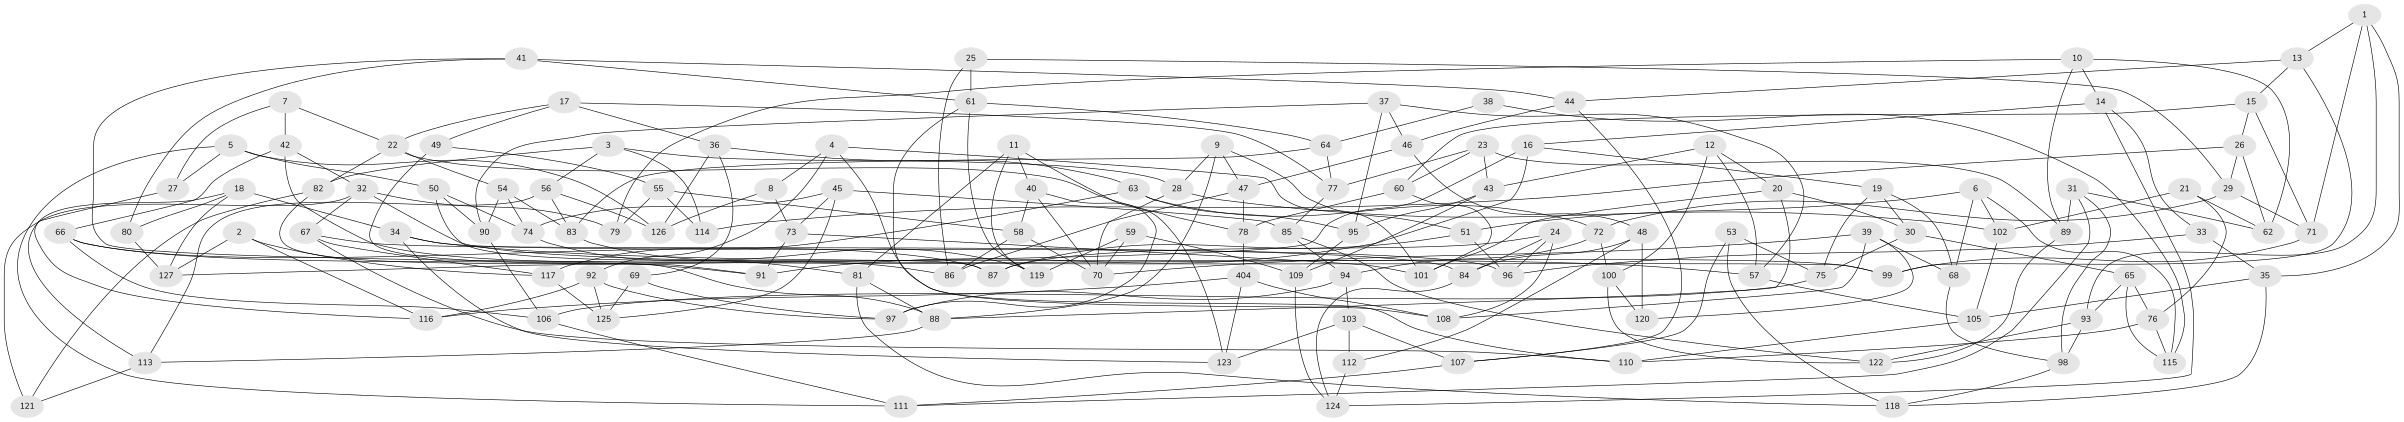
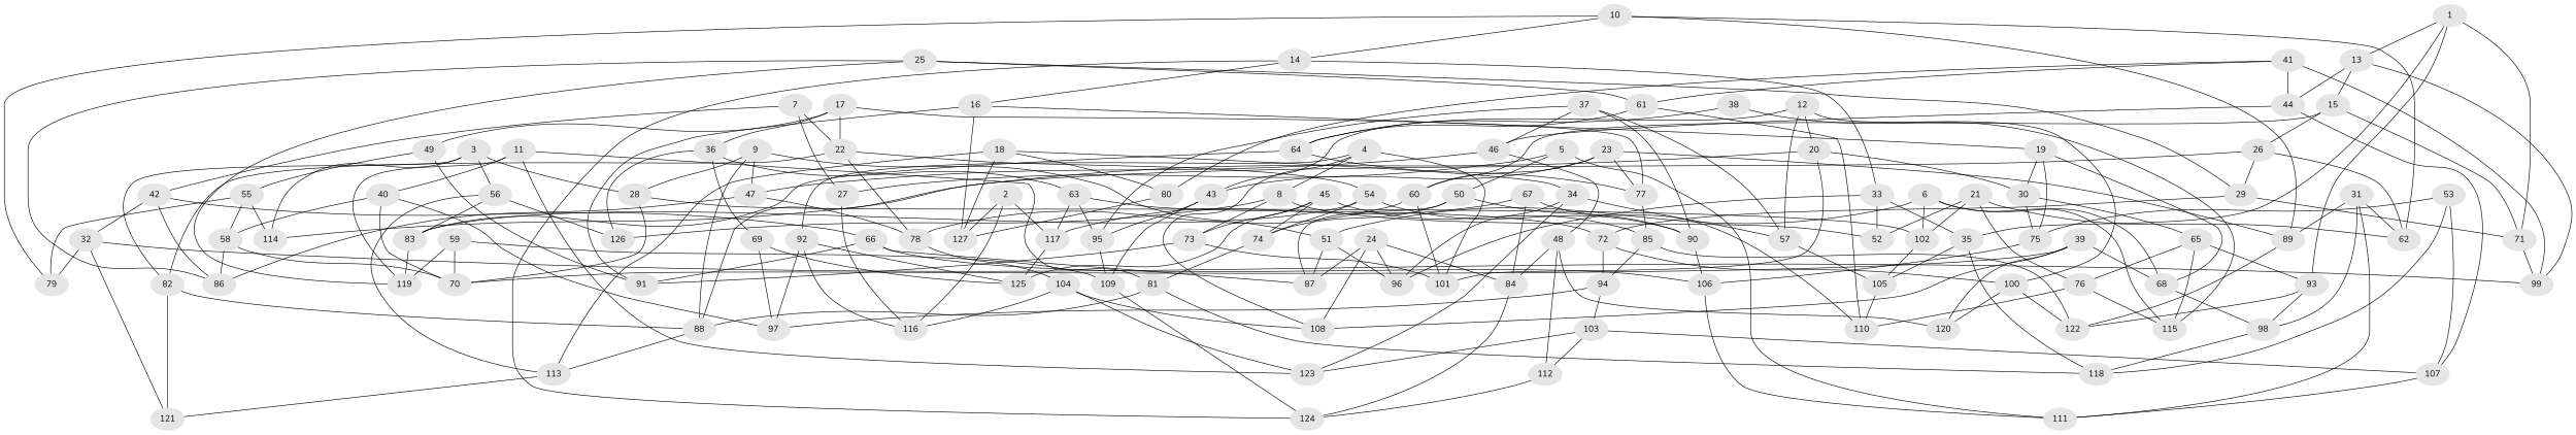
  graph {
    fontname=Nunito
    node [color=gray90 fontname=Nunito style=filled]
    edge [fontname=Nunito]
    1
    13
    35
    71
    93
    15
    44
    99
    105
    118
    98
    122
    2
    116
    117
    127
    80
    125
    3
    28
    56
    82
    114
    102
    70
    126
    113
    83
    88
    121
    4
    8
    92
    101
    108
+   52
    73
    97
    5
    27
    50
    111
    87
    90
    74
    6
    51
    68
    115
    96
    7
    22
    42
    78
    54
    86
    32
    66
    69
    91
    9
    47
    10
    14
    62
    79
    89
    16
    33
    124
    11
    40
    81
    119
    123
    58
    12
    20
    43
    57
    100
    30
    95
    109
    120
    26
    60
    46
    107
    19
    29
    75
    17
    36
    49
    77
    63
    55
    85
    18
    34
    65
    106
    21
    76
    110
-   104 [label=404]
+   104
    23
    24
    84
    25
    61
    72
    64
    94
    31
    67
    37
    48
    38
    53
    39
    41
    45
    112
    59
    103
    1 -- 13
    1 -- 35
    1 -- 71
    1 -- 93
    13 -- 15
    13 -- 44
    13 -- 99
    35 -- 105
    35 -- 118
    71 -- 99
    93 -- 98
    93 -- 122
    15 -- 71
    15 -- 26
    15 -- 60
    44 -- 46
    44 -- 107
    105 -- 110
    98 -- 118
    2 -- 116
    2 -- 117
    2 -- 127
    117 -- 125
    80 -- 127
    3 -- 28
    3 -- 56
    3 -- 82
    3 -- 114
    28 -- 102
    28 -- 70
    56 -- 126
    56 -- 113
    56 -- 83
    82 -- 88
    82 -- 121
    102 -- 105
    113 -- 121
    83 -- 119
    88 -- 113
    4 -- 8
    4 -- 92
    4 -- 101
    4 -- 108
    8 -- 126
+   8 -- 52
    8 -- 73
    92 -- 116
    92 -- 125
    92 -- 97
    73 -- 101
    73 -- 91
-   5 -- 126
    5 -- 27
    5 -- 50
    5 -- 111
    27 -- 116
    50 -- 87
    50 -- 90
    50 -- 74
    90 -- 106
    74 -- 81
    6 -- 102
    6 -- 51
    6 -- 68
    6 -- 115
    51 -- 87
    51 -- 96
    68 -- 98
    7 -- 27
    7 -- 22
    7 -- 42
    22 -- 82
    22 -- 78
    22 -- 54
    42 -- 86
    42 -- 32
    42 -- 66
    78 -- 104
    54 -- 83
    54 -- 90
    54 -- 74
    32 -- 99
    32 -- 121
    32 -- 79
-   32 -- 67
    66 -- 87
    66 -- 91
    66 -- 106
    69 -- 125
    69 -- 97
    9 -- 28
    9 -- 88
    9 -- 51
    9 -- 47
    47 -- 78
    47 -- 86
    10 -- 14
    10 -- 62
    10 -- 79
    10 -- 89
    14 -- 16
    14 -- 33
    14 -- 124
    89 -- 122
    16 -- 127
    16 -- 91
    16 -- 19
    33 -- 35
+   33 -- 52
    33 -- 96
    11 -- 40
    11 -- 81
    11 -- 119
    11 -- 123
    40 -- 70
    40 -- 97
    40 -- 58
    81 -- 118
    81 -- 88
    58 -- 70
    58 -- 86
    12 -- 20
    12 -- 43
    12 -- 57
    12 -- 100
    20 -- 88
    20 -- 101
    20 -- 30
    43 -- 95
    43 -- 109
    57 -- 105
    100 -- 122
    100 -- 120
    30 -- 75
    30 -- 65
    95 -- 109
    109 -- 124
    26 -- 114
    26 -- 62
    26 -- 29
    60 -- 101
    60 -- 78
    46 -- 47
    46 -- 48
    107 -- 111
    19 -- 68
    19 -- 30
    19 -- 75
    29 -- 71
    29 -- 72
    75 -- 106
    17 -- 22
    17 -- 36
    17 -- 49
    17 -- 77
    36 -- 126
    36 -- 69
    36 -- 63
    49 -- 91
    49 -- 55
    77 -- 85
    63 -- 117
    63 -- 95
    63 -- 72
    55 -- 114
    55 -- 79
    55 -- 58
    85 -- 122
    85 -- 94
    18 -- 127
    18 -- 80
    18 -- 113
    18 -- 34
    34 -- 96
    34 -- 123
    34 -- 57
    65 -- 93
    65 -- 115
    65 -- 76
    106 -- 111
    21 -- 102
+   21 -- 52
    21 -- 62
    21 -- 76
    76 -- 115
    76 -- 110
    104 -- 116
    104 -- 108
    104 -- 123
    23 -- 89
    23 -- 43
    23 -- 60
    23 -- 77
    24 -- 108
    24 -- 87
    24 -- 96
    24 -- 84
    84 -- 124
    25 -- 86
-   61 -- 119
+   25 -- 119
    25 -- 29
    25 -- 61
    61 -- 110
    61 -- 64
    72 -- 100
    72 -- 94
    64 -- 83
    64 -- 77
    94 -- 97
    94 -- 103
    31 -- 98
    31 -- 111
    31 -- 62
    31 -- 89
    67 -- 117
    67 -- 110
    67 -- 84
    37 -- 90
    37 -- 57
    37 -- 95
    37 -- 46
    48 -- 120
    48 -- 84
    48 -- 112
    38 -- 115
    38 -- 64
    53 -- 118
    53 -- 107
    53 -- 75
    39 -- 70
    39 -- 108
    39 -- 68
    39 -- 120
    41 -- 44
    41 -- 99
    41 -- 80
    41 -- 61
    45 -- 125
    45 -- 73
    45 -- 74
    45 -- 85
    112 -- 124
    59 -- 70
    59 -- 119
    59 -- 109
    103 -- 123
    103 -- 107
    103 -- 112
  }
